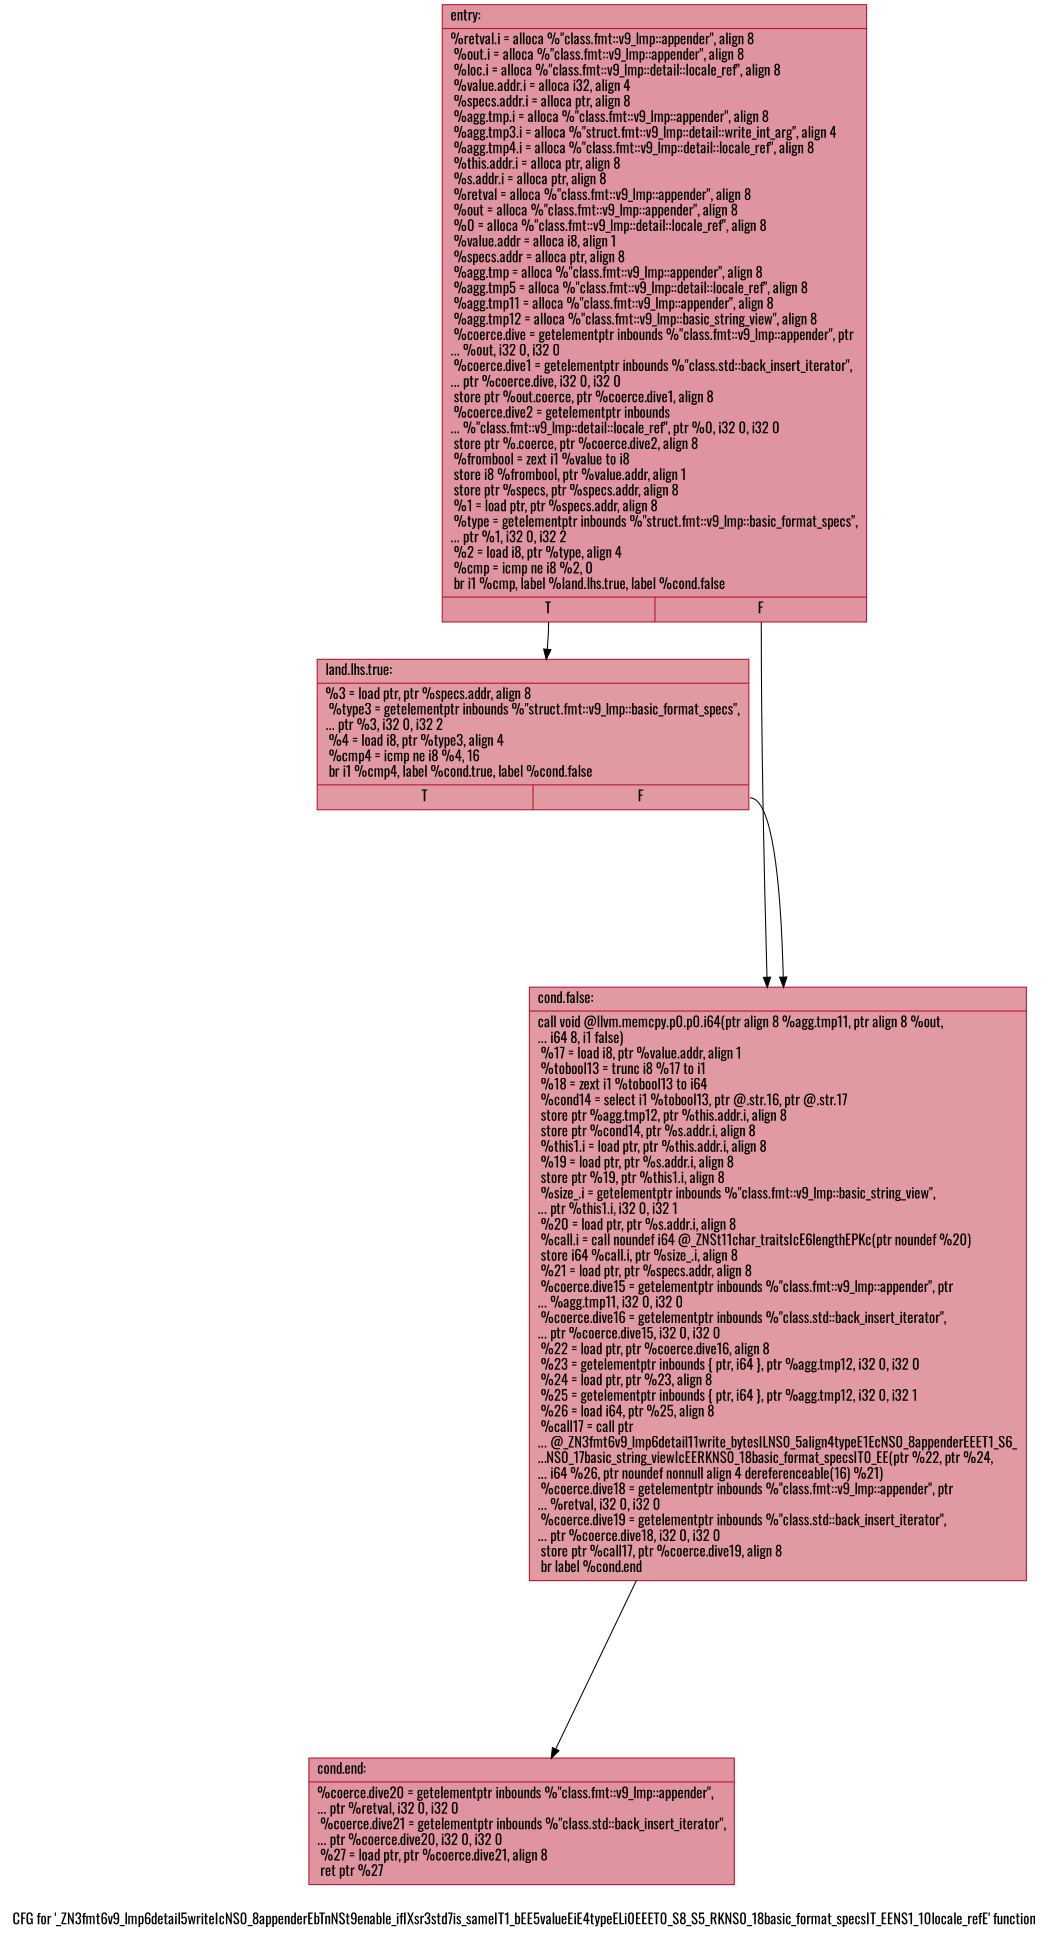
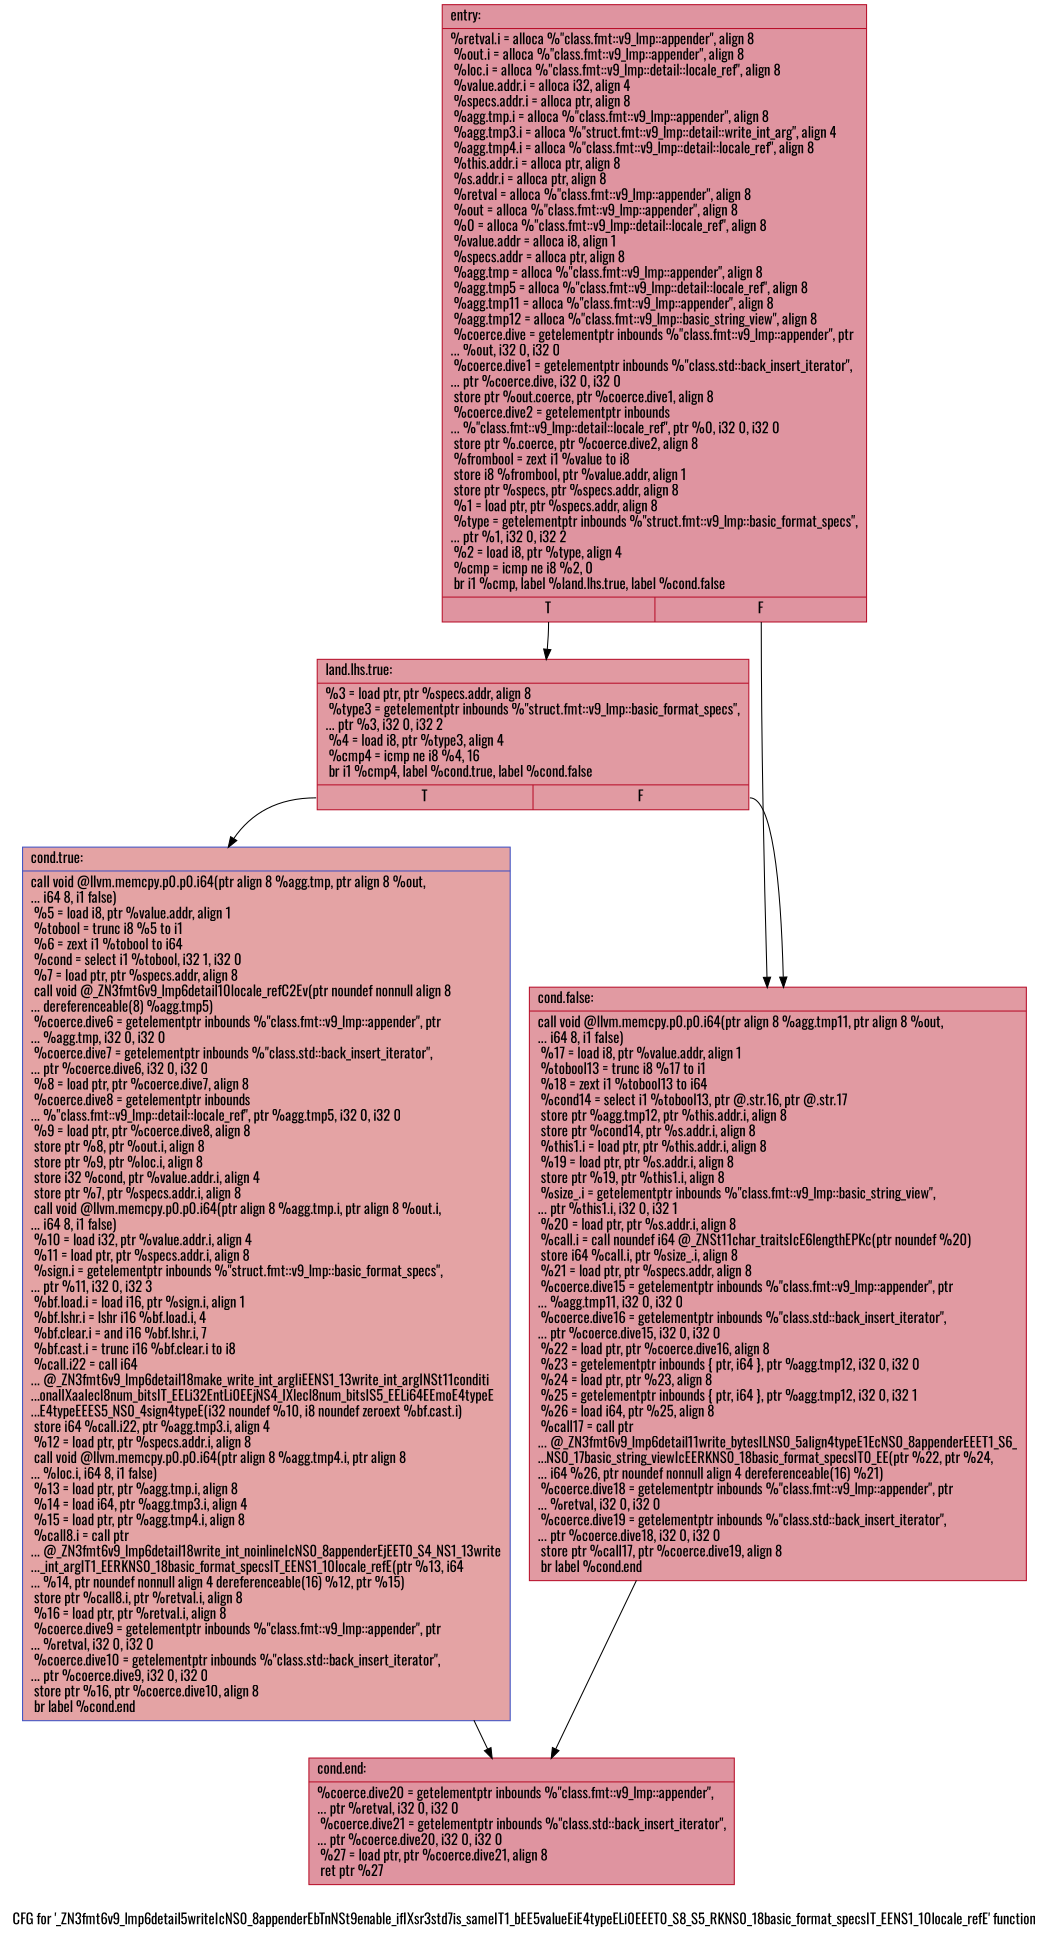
  digraph {
    label="CFG for '_ZN3fmt6v9_lmp6detail5writeIcNS0_8appenderEbTnNSt9enable_ifIXsr3std7is_sameIT1_bEE5valueEiE4typeELi0EEET0_S8_S5_RKNS0_18basic_format_specsIT_EENS1_10locale_refE' function"
    fontname=Oswald
    node [color="#b70d28ff" fillcolor="#b70d2870" fontname=Oswald shape=record style=filled]
    edge [fontname=Oswald]
    n1 [label="{entry:\l|  %retval.i = alloca %\"class.fmt::v9_lmp::appender\", align 8\l  %out.i = alloca %\"class.fmt::v9_lmp::appender\", align 8\l  %loc.i = alloca %\"class.fmt::v9_lmp::detail::locale_ref\", align 8\l  %value.addr.i = alloca i32, align 4\l  %specs.addr.i = alloca ptr, align 8\l  %agg.tmp.i = alloca %\"class.fmt::v9_lmp::appender\", align 8\l  %agg.tmp3.i = alloca %\"struct.fmt::v9_lmp::detail::write_int_arg\", align 4\l  %agg.tmp4.i = alloca %\"class.fmt::v9_lmp::detail::locale_ref\", align 8\l  %this.addr.i = alloca ptr, align 8\l  %s.addr.i = alloca ptr, align 8\l  %retval = alloca %\"class.fmt::v9_lmp::appender\", align 8\l  %out = alloca %\"class.fmt::v9_lmp::appender\", align 8\l  %0 = alloca %\"class.fmt::v9_lmp::detail::locale_ref\", align 8\l  %value.addr = alloca i8, align 1\l  %specs.addr = alloca ptr, align 8\l  %agg.tmp = alloca %\"class.fmt::v9_lmp::appender\", align 8\l  %agg.tmp5 = alloca %\"class.fmt::v9_lmp::detail::locale_ref\", align 8\l  %agg.tmp11 = alloca %\"class.fmt::v9_lmp::appender\", align 8\l  %agg.tmp12 = alloca %\"class.fmt::v9_lmp::basic_string_view\", align 8\l  %coerce.dive = getelementptr inbounds %\"class.fmt::v9_lmp::appender\", ptr\l... %out, i32 0, i32 0\l  %coerce.dive1 = getelementptr inbounds %\"class.std::back_insert_iterator\",\l... ptr %coerce.dive, i32 0, i32 0\l  store ptr %out.coerce, ptr %coerce.dive1, align 8\l  %coerce.dive2 = getelementptr inbounds\l... %\"class.fmt::v9_lmp::detail::locale_ref\", ptr %0, i32 0, i32 0\l  store ptr %.coerce, ptr %coerce.dive2, align 8\l  %frombool = zext i1 %value to i8\l  store i8 %frombool, ptr %value.addr, align 1\l  store ptr %specs, ptr %specs.addr, align 8\l  %1 = load ptr, ptr %specs.addr, align 8\l  %type = getelementptr inbounds %\"struct.fmt::v9_lmp::basic_format_specs\",\l... ptr %1, i32 0, i32 2\l  %2 = load i8, ptr %type, align 4\l  %cmp = icmp ne i8 %2, 0\l  br i1 %cmp, label %land.lhs.true, label %cond.false\l|{<s0>T|<s1>F}}"]
    n2 [fillcolor="#bb1b2c70" label="{land.lhs.true:\l|  %3 = load ptr, ptr %specs.addr, align 8\l  %type3 = getelementptr inbounds %\"struct.fmt::v9_lmp::basic_format_specs\",\l... ptr %3, i32 0, i32 2\l  %4 = load i8, ptr %type3, align 4\l  %cmp4 = icmp ne i8 %4, 16\l  br i1 %cmp4, label %cond.true, label %cond.false\l|{<s0>T|<s1>F}}"]
    n3 [fillcolor="#bb1b2c70" label="{cond.false:\l|  call void @llvm.memcpy.p0.p0.i64(ptr align 8 %agg.tmp11, ptr align 8 %out,\l... i64 8, i1 false)\l  %17 = load i8, ptr %value.addr, align 1\l  %tobool13 = trunc i8 %17 to i1\l  %18 = zext i1 %tobool13 to i64\l  %cond14 = select i1 %tobool13, ptr @.str.16, ptr @.str.17\l  store ptr %agg.tmp12, ptr %this.addr.i, align 8\l  store ptr %cond14, ptr %s.addr.i, align 8\l  %this1.i = load ptr, ptr %this.addr.i, align 8\l  %19 = load ptr, ptr %s.addr.i, align 8\l  store ptr %19, ptr %this1.i, align 8\l  %size_.i = getelementptr inbounds %\"class.fmt::v9_lmp::basic_string_view\",\l... ptr %this1.i, i32 0, i32 1\l  %20 = load ptr, ptr %s.addr.i, align 8\l  %call.i = call noundef i64 @_ZNSt11char_traitsIcE6lengthEPKc(ptr noundef %20)\l  store i64 %call.i, ptr %size_.i, align 8\l  %21 = load ptr, ptr %specs.addr, align 8\l  %coerce.dive15 = getelementptr inbounds %\"class.fmt::v9_lmp::appender\", ptr\l... %agg.tmp11, i32 0, i32 0\l  %coerce.dive16 = getelementptr inbounds %\"class.std::back_insert_iterator\",\l... ptr %coerce.dive15, i32 0, i32 0\l  %22 = load ptr, ptr %coerce.dive16, align 8\l  %23 = getelementptr inbounds \{ ptr, i64 \}, ptr %agg.tmp12, i32 0, i32 0\l  %24 = load ptr, ptr %23, align 8\l  %25 = getelementptr inbounds \{ ptr, i64 \}, ptr %agg.tmp12, i32 0, i32 1\l  %26 = load i64, ptr %25, align 8\l  %call17 = call ptr\l... @_ZN3fmt6v9_lmp6detail11write_bytesILNS0_5align4typeE1EcNS0_8appenderEEET1_S6_\l...NS0_17basic_string_viewIcEERKNS0_18basic_format_specsIT0_EE(ptr %22, ptr %24,\l... i64 %26, ptr noundef nonnull align 4 dereferenceable(16) %21)\l  %coerce.dive18 = getelementptr inbounds %\"class.fmt::v9_lmp::appender\", ptr\l... %retval, i32 0, i32 0\l  %coerce.dive19 = getelementptr inbounds %\"class.std::back_insert_iterator\",\l... ptr %coerce.dive18, i32 0, i32 0\l  store ptr %call17, ptr %coerce.dive19, align 8\l  br label %cond.end\l}"]
+   n4 [color="#3d50c3ff" fillcolor="#c32e3170" label="{cond.true:\l|  call void @llvm.memcpy.p0.p0.i64(ptr align 8 %agg.tmp, ptr align 8 %out,\l... i64 8, i1 false)\l  %5 = load i8, ptr %value.addr, align 1\l  %tobool = trunc i8 %5 to i1\l  %6 = zext i1 %tobool to i64\l  %cond = select i1 %tobool, i32 1, i32 0\l  %7 = load ptr, ptr %specs.addr, align 8\l  call void @_ZN3fmt6v9_lmp6detail10locale_refC2Ev(ptr noundef nonnull align 8\l... dereferenceable(8) %agg.tmp5)\l  %coerce.dive6 = getelementptr inbounds %\"class.fmt::v9_lmp::appender\", ptr\l... %agg.tmp, i32 0, i32 0\l  %coerce.dive7 = getelementptr inbounds %\"class.std::back_insert_iterator\",\l... ptr %coerce.dive6, i32 0, i32 0\l  %8 = load ptr, ptr %coerce.dive7, align 8\l  %coerce.dive8 = getelementptr inbounds\l... %\"class.fmt::v9_lmp::detail::locale_ref\", ptr %agg.tmp5, i32 0, i32 0\l  %9 = load ptr, ptr %coerce.dive8, align 8\l  store ptr %8, ptr %out.i, align 8\l  store ptr %9, ptr %loc.i, align 8\l  store i32 %cond, ptr %value.addr.i, align 4\l  store ptr %7, ptr %specs.addr.i, align 8\l  call void @llvm.memcpy.p0.p0.i64(ptr align 8 %agg.tmp.i, ptr align 8 %out.i,\l... i64 8, i1 false)\l  %10 = load i32, ptr %value.addr.i, align 4\l  %11 = load ptr, ptr %specs.addr.i, align 8\l  %sign.i = getelementptr inbounds %\"struct.fmt::v9_lmp::basic_format_specs\",\l... ptr %11, i32 0, i32 3\l  %bf.load.i = load i16, ptr %sign.i, align 1\l  %bf.lshr.i = lshr i16 %bf.load.i, 4\l  %bf.clear.i = and i16 %bf.lshr.i, 7\l  %bf.cast.i = trunc i16 %bf.clear.i to i8\l  %call.i22 = call i64\l... @_ZN3fmt6v9_lmp6detail18make_write_int_argIiEENS1_13write_int_argINSt11conditi\l...onalIXaalecl8num_bitsIT_EELi32EntLi0EEjNS4_IXlecl8num_bitsIS5_EELi64EEmoE4typeE\l...E4typeEEES5_NS0_4sign4typeE(i32 noundef %10, i8 noundef zeroext %bf.cast.i)\l  store i64 %call.i22, ptr %agg.tmp3.i, align 4\l  %12 = load ptr, ptr %specs.addr.i, align 8\l  call void @llvm.memcpy.p0.p0.i64(ptr align 8 %agg.tmp4.i, ptr align 8\l... %loc.i, i64 8, i1 false)\l  %13 = load ptr, ptr %agg.tmp.i, align 8\l  %14 = load i64, ptr %agg.tmp3.i, align 4\l  %15 = load ptr, ptr %agg.tmp4.i, align 8\l  %call8.i = call ptr\l... @_ZN3fmt6v9_lmp6detail18write_int_noinlineIcNS0_8appenderEjEET0_S4_NS1_13write\l..._int_argIT1_EERKNS0_18basic_format_specsIT_EENS1_10locale_refE(ptr %13, i64\l... %14, ptr noundef nonnull align 4 dereferenceable(16) %12, ptr %15)\l  store ptr %call8.i, ptr %retval.i, align 8\l  %16 = load ptr, ptr %retval.i, align 8\l  %coerce.dive9 = getelementptr inbounds %\"class.fmt::v9_lmp::appender\", ptr\l... %retval, i32 0, i32 0\l  %coerce.dive10 = getelementptr inbounds %\"class.std::back_insert_iterator\",\l... ptr %coerce.dive9, i32 0, i32 0\l  store ptr %16, ptr %coerce.dive10, align 8\l  br label %cond.end\l}"]
    n5 [label="{cond.end:\l|  %coerce.dive20 = getelementptr inbounds %\"class.fmt::v9_lmp::appender\",\l... ptr %retval, i32 0, i32 0\l  %coerce.dive21 = getelementptr inbounds %\"class.std::back_insert_iterator\",\l... ptr %coerce.dive20, i32 0, i32 0\l  %27 = load ptr, ptr %coerce.dive21, align 8\l  ret ptr %27\l}"]
    n1 -> n2 [tailport=s0]
    n1 -> n3 [tailport=s1]
    n2 -> n3 [tailport=s1]
+   n2 -> n4 [tailport=s0]
    n3 -> n5
+   n4 -> n5
  }
